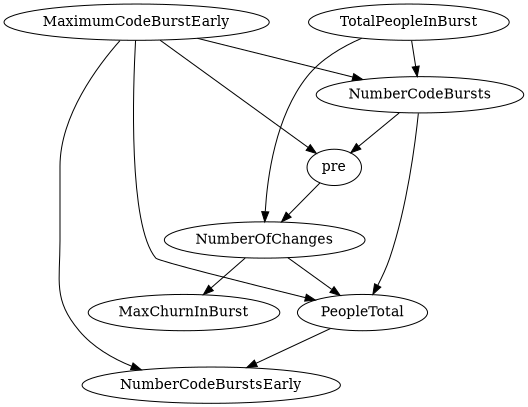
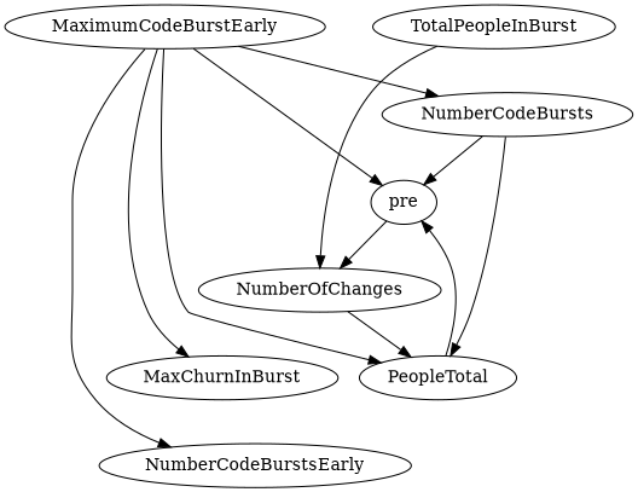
  digraph {
    NumberCodeBursts
    pre
    PeopleTotal
    NumberOfChanges
    NumberCodeBurstsEarly
    MaximumCodeBurstEarly
    MaxChurnInBurst
    TotalPeopleInBurst
    NumberCodeBursts -> pre
    NumberCodeBursts -> PeopleTotal
    pre -> NumberOfChanges
-   PeopleTotal -> NumberCodeBurstsEarly
+   PeopleTotal -> pre
    NumberOfChanges -> PeopleTotal
    MaximumCodeBurstEarly -> NumberCodeBursts
    MaximumCodeBurstEarly -> pre
    MaximumCodeBurstEarly -> PeopleTotal
    MaximumCodeBurstEarly -> NumberCodeBurstsEarly
-   NumberOfChanges -> MaxChurnInBurst
-   TotalPeopleInBurst -> NumberCodeBursts
+   MaximumCodeBurstEarly -> MaxChurnInBurst
    TotalPeopleInBurst -> NumberOfChanges
  }
